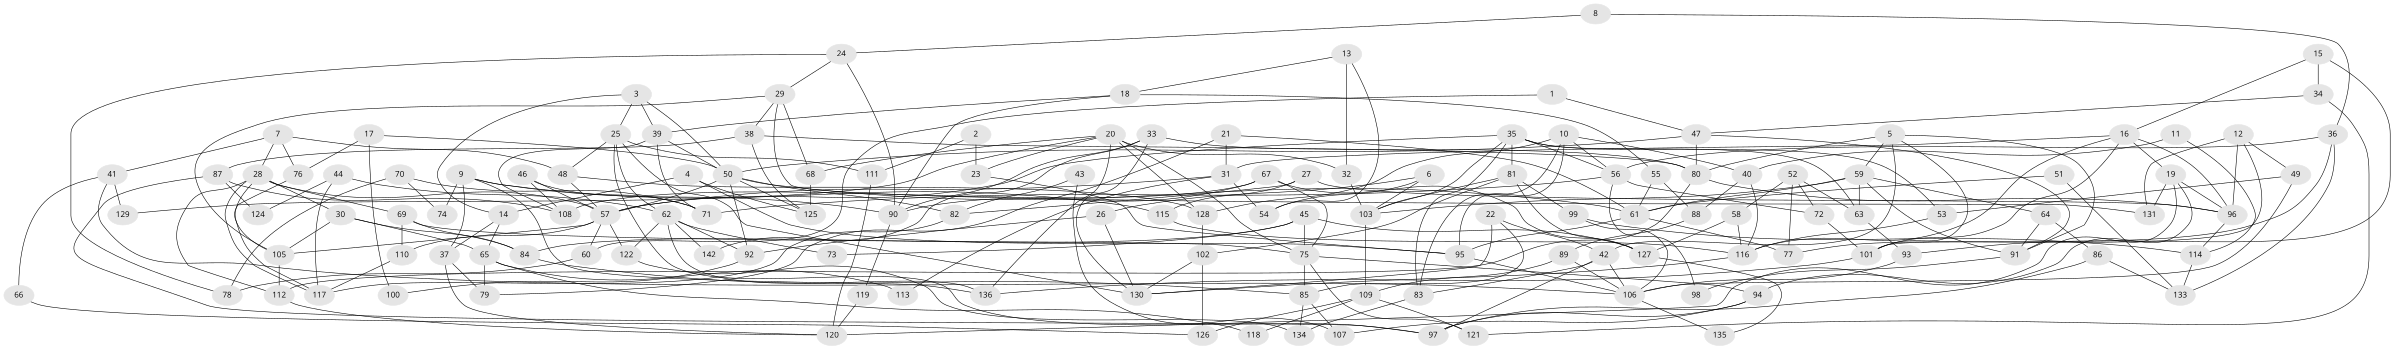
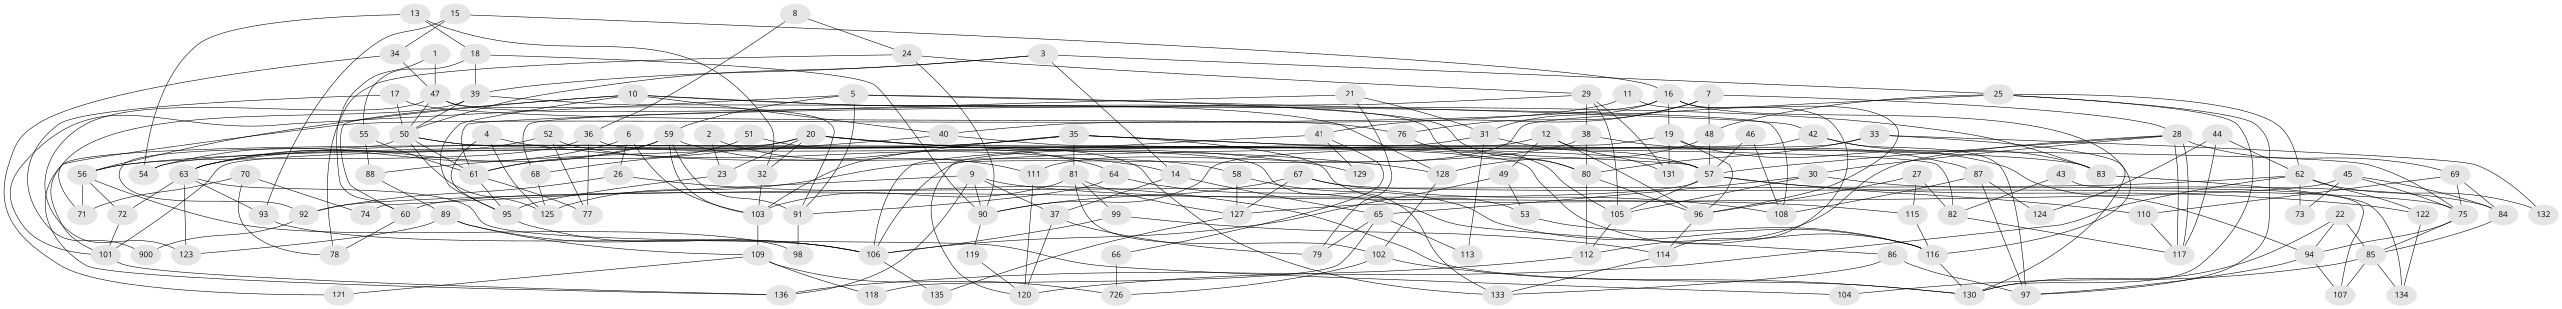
  graph {
    fontname="Open Sans"
    node [color=gray90 fontname="Open Sans" style=filled]
    edge [fontname="Open Sans"]
    1
    47
    60
    50
    80
    91
+   123
    78
    2
    23
    111
    95
    120
    3
    14
    25
    39
    37
    65
    48
    130
    62
    97
    71
    108
    125
    61
    92
    82
    57
    4
    106
    5
    42
    59
    101
    83
    103
    63
    64
    96
    112
    98
    136
    6
    26
    54
    109
    7
    28
    41
    76
    30
    69
    117
    129
    66
    128
    105
    8
    24
    36
    90
    29
    56
    77
    133
    9
    74
    115
    79
    119
    116
    10
    40
    88
    72
    134
    102
    11
    114
    12
    49
    131
    53
    13
    18
    32
    55
    113
    118
    15
    16
    34
    93
    19
    31
    121
    94
    17
-   100
+   100 [label=900]
    107
    20
    68
    75
    85
    21
    22
+   104
    38
-   132 [label=142]
+   132
    73
    122
    27
    84
    110
    87
    33
    35
    81
    127
    99
    124
    89
-   126
+   126 [label=726]
    135
    43
    44
    45
    46
    51
    52
    58
    86
    67
    70
    1 -- 47
    1 -- 60
    47 -- 50
    47 -- 80
    47 -- 91
+   47 -- 123
    60 -- 78
    50 -- 125
    50 -- 61
    50 -- 92
    50 -- 82
    50 -- 57
    80 -- 96
    80 -- 112
    91 -- 98
    2 -- 23
    2 -- 111
    23 -- 95
    111 -- 120
    95 -- 106
    3 -- 50
    3 -- 14
    3 -- 25
    3 -- 39
    14 -- 37
    14 -- 65
    25 -- 111
    25 -- 48
    25 -- 130
    25 -- 62
    25 -- 97
    39 -- 50
    39 -- 71
    39 -- 108
    37 -- 120
    37 -- 79
    65 -- 79
    65 -- 113
    65 -- 118
    48 -- 57
    48 -- 128
    62 -- 92
    62 -- 136
    62 -- 132
    62 -- 73
    62 -- 122
    61 -- 95
    61 -- 77
    92 -- 100
    82 -- 117
    57 -- 60
    57 -- 105
    57 -- 122
    57 -- 110
    4 -- 95
    4 -- 14
    4 -- 125
    106 -- 135
    5 -- 80
    5 -- 91
    5 -- 42
    5 -- 59
    5 -- 101
    42 -- 97
    42 -- 106
    42 -- 83
    59 -- 91
    59 -- 61
    59 -- 103
    59 -- 63
    59 -- 64
    101 -- 136
    83 -- 134
    103 -- 109
-   52 -- 72
+   63 -- 123
+   63 -- 72
    63 -- 93
+   63 -- 104
    64 -- 91
    64 -- 86
    96 -- 114
    112 -- 120
    6 -- 103
    6 -- 26
    6 -- 54
    26 -- 130
    26 -- 92
    109 -- 118
    109 -- 121
    109 -- 126
    7 -- 48
    7 -- 28
    7 -- 41
    7 -- 76
    28 -- 57
    28 -- 112
    28 -- 30
    28 -- 69
    28 -- 117
    28 -- 117
    41 -- 106
    41 -- 129
    41 -- 66
    76 -- 105
    30 -- 65
    30 -- 105
    30 -- 84
    69 -- 75
    69 -- 84
    69 -- 110
    66 -- 126
    128 -- 102
    105 -- 112
    8 -- 24
    8 -- 36
    24 -- 78
    24 -- 90
    24 -- 29
    36 -- 56
    36 -- 77
    36 -- 133
    90 -- 119
    29 -- 105
    29 -- 131
    29 -- 68
    29 -- 38
    56 -- 71
    56 -- 98
    56 -- 72
    9 -- 37
    9 -- 136
    9 -- 90
    9 -- 74
    9 -- 115
    115 -- 116
    119 -- 120
    116 -- 130
+   10 -- 60
    10 -- 95
    10 -- 83
    10 -- 128
    10 -- 56
    10 -- 40
    40 -- 116
    40 -- 88
    88 -- 89
    72 -- 101
    102 -- 130
    102 -- 126
    11 -- 40
    11 -- 114
    114 -- 133
    12 -- 101
    12 -- 96
    12 -- 49
    12 -- 131
    49 -- 106
    49 -- 53
    53 -- 116
    13 -- 54
    13 -- 18
    13 -- 32
    18 -- 39
    18 -- 90
    18 -- 55
    32 -- 103
    55 -- 61
    55 -- 88
    15 -- 16
    15 -- 34
    15 -- 93
    16 -- 101
    16 -- 96
    16 -- 116
    16 -- 19
    16 -- 31
    34 -- 47
    34 -- 121
    93 -- 106
    19 -- 120
    19 -- 96
    19 -- 131
    19 -- 94
    31 -- 57
    31 -- 54
    31 -- 113
    94 -- 97
    94 -- 107
    17 -- 50
    17 -- 76
    17 -- 100
    20 -- 23
    20 -- 136
    20 -- 129
    20 -- 128
    20 -- 32
    20 -- 68
    20 -- 75
    68 -- 125
-   75 -- 121
    75 -- 94
    75 -- 85
    85 -- 134
    85 -- 107
+   85 -- 104
    21 -- 61
    21 -- 79
    21 -- 31
    22 -- 130
-   22 -- 42
+   22 -- 94
    22 -- 85
    38 -- 80
    38 -- 125
    38 -- 87
    122 -- 134
    27 -- 82
    27 -- 96
    27 -- 115
    84 -- 85
    110 -- 117
    87 -- 97
    87 -- 108
    87 -- 124
    33 -- 80
    33 -- 130
    33 -- 90
    33 -- 132
    35 -- 57
    35 -- 83
    35 -- 103
    35 -- 63
    35 -- 56
    35 -- 53
    35 -- 81
    81 -- 103
    81 -- 102
    81 -- 127
    81 -- 99
    127 -- 135
    99 -- 106
    99 -- 114
+   89 -- 123
    89 -- 106
    89 -- 109
    43 -- 82
    43 -- 107
    44 -- 62
    44 -- 117
    44 -- 124
    45 -- 75
    45 -- 73
    45 -- 84
    45 -- 127
-   46 -- 71
    46 -- 108
    46 -- 57
    51 -- 61
    51 -- 133
    52 -- 63
    52 -- 77
    52 -- 58
    58 -- 116
    58 -- 127
    86 -- 97
    86 -- 133
    67 -- 108
    67 -- 90
    67 -- 75
    67 -- 127
    70 -- 78
    70 -- 71
    70 -- 74
  }
